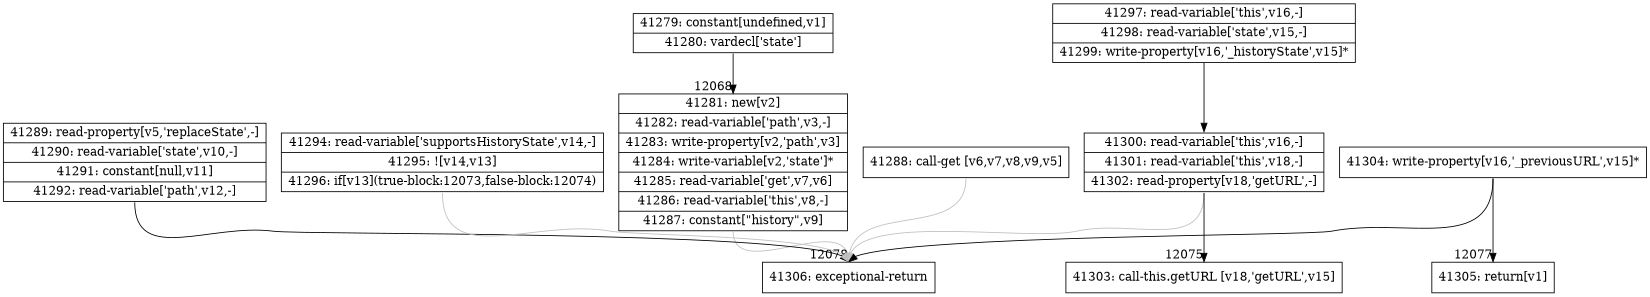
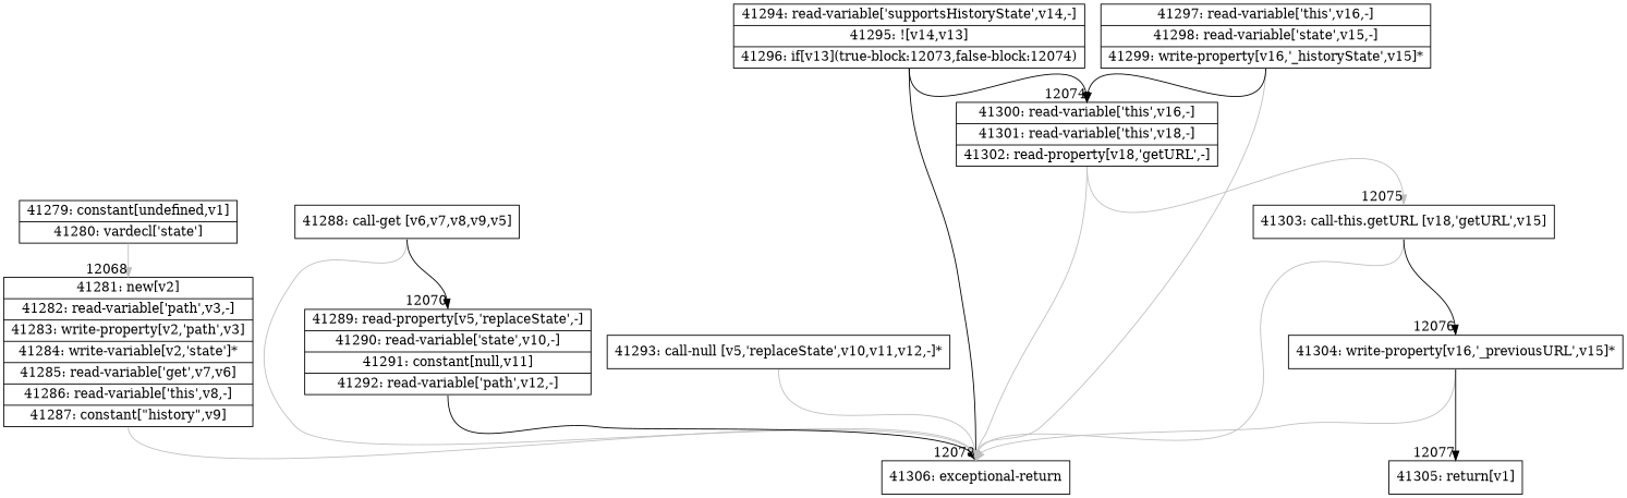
  digraph {
    rankdir=TD
    node [shape=record]
    edge [headport=n tailport=s color=gray]
    n1 [label="{41279: constant[undefined,v1]|41280: vardecl['state']}"]
    n2 [label="{41281: new[v2]|41282: read-variable['path',v3,-]|41283: write-property[v2,'path',v3]|41284: write-variable[v2,'state']*|41285: read-variable['get',v7,v6]|41286: read-variable['this',v8,-]|41287: constant[\"history\",v9]}"]
    n3 [label="{41306: exceptional-return}"]
    n4 [label="{41288: call-get [v6,v7,v8,v9,v5]}"]
    n5 [label="{41289: read-property[v5,'replaceState',-]|41290: read-variable['state',v10,-]|41291: constant[null,v11]|41292: read-variable['path',v12,-]}"]
+   n6 [label="{41293: call-null [v5,'replaceState',v10,v11,v12,-]*}"]
    n7 [label="{41294: read-variable['supportsHistoryState',v14,-]|41295: ![v14,v13]|41296: if[v13](true-block:12073,false-block:12074)}"]
    n8 [label="{41300: read-variable['this',v16,-]|41301: read-variable['this',v18,-]|41302: read-property[v18,'getURL',-]}"]
    n9 [label="{41297: read-variable['this',v16,-]|41298: read-variable['state',v15,-]|41299: write-property[v16,'_historyState',v15]*}"]
    n10 [label="{41303: call-this.getURL [v18,'getURL',v15]}"]
    n11 [label="{41304: write-property[v16,'_previousURL',v15]*}"]
    n12 [label="{41305: return[v1]}"]
-   n1 -> n2 [headlabel="      12068" color=""]
+   n1 -> n2 [headlabel="      12068"]
    n2 -> n3 [headlabel="      12078"]
    n4 -> n3
+   n4 -> n5 [headlabel="      12070" color=""]
    n5 -> n3 [color=black]
-   n7 -> n3
+   n6 -> n3
+   n7 -> n3 [color=black]
+   n7 -> n8 [headlabel="      12074" color=""]
    n8 -> n3
-   n8 -> n10 [headlabel="      12075" color=""]
+   n8 -> n10 [headlabel="      12075"]
+   n9 -> n3
    n9 -> n8 [color=""]
-   n11 -> n3 [color=black]
+   n10 -> n3
+   n10 -> n11 [headlabel="      12076" color=""]
+   n11 -> n3
    n11 -> n12 [headlabel="      12077" color=""]
  }
